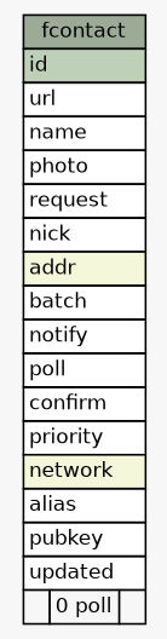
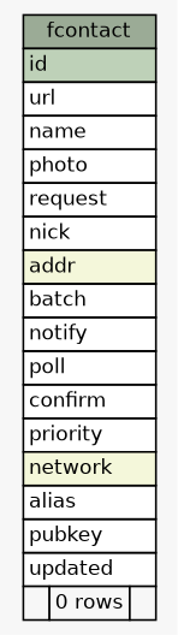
  digraph {
    bgcolor="#f7f7f7"
    fontname=Helvetica
    fontsize=11
    nodesep=0.18
    rankdir=RL
    ranksep=0.46
-   n1 [fontname=Helvetica fontsize=11 label=<     <TABLE BORDER="0" CELLBORDER="1" CELLSPACING="0" BGCOLOR="#ffffff">       <TR><TD COLSPAN="3" BGCOLOR="#9bab96" ALIGN="CENTER">fcontact</TD></TR>       <TR><TD PORT="id" COLSPAN="3" BGCOLOR="#bed1b8" ALIGN="LEFT">id</TD></TR>       <TR><TD PORT="url" COLSPAN="3" ALIGN="LEFT">url</TD></TR>       <TR><TD PORT="name" COLSPAN="3" ALIGN="LEFT">name</TD></TR>       <TR><TD PORT="photo" COLSPAN="3" ALIGN="LEFT">photo</TD></TR>       <TR><TD PORT="request" COLSPAN="3" ALIGN="LEFT">request</TD></TR>       <TR><TD PORT="nick" COLSPAN="3" ALIGN="LEFT">nick</TD></TR>       <TR><TD PORT="addr" COLSPAN="3" BGCOLOR="#f4f7da" ALIGN="LEFT">addr</TD></TR>       <TR><TD PORT="batch" COLSPAN="3" ALIGN="LEFT">batch</TD></TR>       <TR><TD PORT="notify" COLSPAN="3" ALIGN="LEFT">notify</TD></TR>       <TR><TD PORT="poll" COLSPAN="3" ALIGN="LEFT">poll</TD></TR>       <TR><TD PORT="confirm" COLSPAN="3" ALIGN="LEFT">confirm</TD></TR>       <TR><TD PORT="priority" COLSPAN="3" ALIGN="LEFT">priority</TD></TR>       <TR><TD PORT="network" COLSPAN="3" BGCOLOR="#f4f7da" ALIGN="LEFT">network</TD></TR>       <TR><TD PORT="alias" COLSPAN="3" ALIGN="LEFT">alias</TD></TR>       <TR><TD PORT="pubkey" COLSPAN="3" ALIGN="LEFT">pubkey</TD></TR>       <TR><TD PORT="updated" COLSPAN="3" ALIGN="LEFT">updated</TD></TR>       <TR><TD ALIGN="LEFT" BGCOLOR="#f7f7f7">  </TD><TD ALIGN="RIGHT" BGCOLOR="#f7f7f7">0 poll</TD><TD ALIGN="RIGHT" BGCOLOR="#f7f7f7">  </TD></TR>     </TABLE>> shape=plaintext]
+   n1 [fontname=Helvetica fontsize=11 label=<     <TABLE BORDER="0" CELLBORDER="1" CELLSPACING="0" BGCOLOR="#ffffff">       <TR><TD COLSPAN="3" BGCOLOR="#9bab96" ALIGN="CENTER">fcontact</TD></TR>       <TR><TD PORT="id" COLSPAN="3" BGCOLOR="#bed1b8" ALIGN="LEFT">id</TD></TR>       <TR><TD PORT="url" COLSPAN="3" ALIGN="LEFT">url</TD></TR>       <TR><TD PORT="name" COLSPAN="3" ALIGN="LEFT">name</TD></TR>       <TR><TD PORT="photo" COLSPAN="3" ALIGN="LEFT">photo</TD></TR>       <TR><TD PORT="request" COLSPAN="3" ALIGN="LEFT">request</TD></TR>       <TR><TD PORT="nick" COLSPAN="3" ALIGN="LEFT">nick</TD></TR>       <TR><TD PORT="addr" COLSPAN="3" BGCOLOR="#f4f7da" ALIGN="LEFT">addr</TD></TR>       <TR><TD PORT="batch" COLSPAN="3" ALIGN="LEFT">batch</TD></TR>       <TR><TD PORT="notify" COLSPAN="3" ALIGN="LEFT">notify</TD></TR>       <TR><TD PORT="poll" COLSPAN="3" ALIGN="LEFT">poll</TD></TR>       <TR><TD PORT="confirm" COLSPAN="3" ALIGN="LEFT">confirm</TD></TR>       <TR><TD PORT="priority" COLSPAN="3" ALIGN="LEFT">priority</TD></TR>       <TR><TD PORT="network" COLSPAN="3" BGCOLOR="#f4f7da" ALIGN="LEFT">network</TD></TR>       <TR><TD PORT="alias" COLSPAN="3" ALIGN="LEFT">alias</TD></TR>       <TR><TD PORT="pubkey" COLSPAN="3" ALIGN="LEFT">pubkey</TD></TR>       <TR><TD PORT="updated" COLSPAN="3" ALIGN="LEFT">updated</TD></TR>       <TR><TD ALIGN="LEFT" BGCOLOR="#f7f7f7">  </TD><TD ALIGN="RIGHT" BGCOLOR="#f7f7f7">0 rows</TD><TD ALIGN="RIGHT" BGCOLOR="#f7f7f7">  </TD></TR>     </TABLE>> shape=plaintext]
  }
